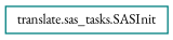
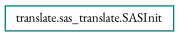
  digraph {
    rankdir=LR
    fontname="EB Garamond"
-   n1 [color=teal fillcolor=white fontname="EB Garamond" fontsize=10 height=0.2 label="translate.sas_tasks.SASInit" shape=record style=filled width=0.4]
+   n1 [color=teal fillcolor=white fontname="EB Garamond" fontsize=10 height=0.2 label="translate.sas_translate.SASInit" shape=record style=filled width=0.4]
  }
